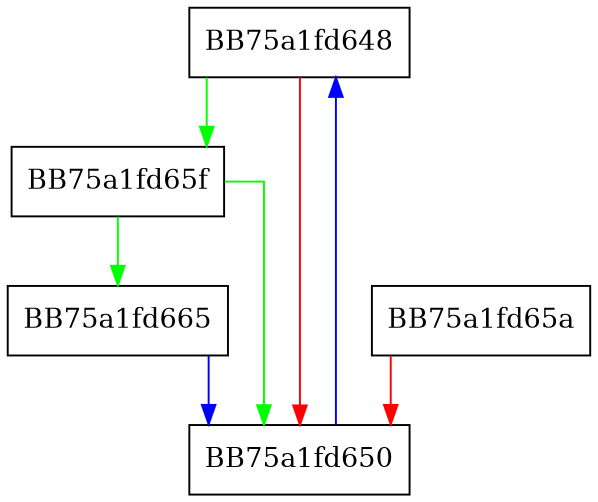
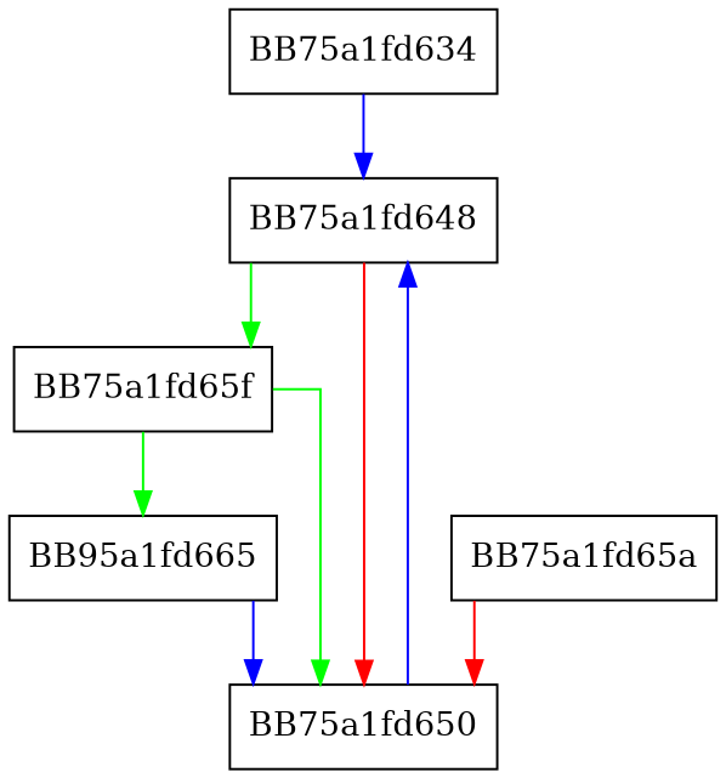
  digraph {
    splines=ortho
    node [shape=box]
    edge [color=blue]
+   BB75a1fd634
    BB75a1fd648
    BB75a1fd65f
    BB75a1fd650
-   BB75a1fd665
+   BB75a1fd665 [label=BB95a1fd665]
    BB75a1fd65a
+   BB75a1fd634 -> BB75a1fd648
    BB75a1fd648 -> BB75a1fd65f [color=green]
    BB75a1fd648 -> BB75a1fd650 [color=red]
    BB75a1fd65f -> BB75a1fd650 [color=green]
    BB75a1fd65f -> BB75a1fd665 [color=green]
    BB75a1fd650 -> BB75a1fd648
    BB75a1fd665 -> BB75a1fd650
    BB75a1fd65a -> BB75a1fd650 [color=red]
  }
